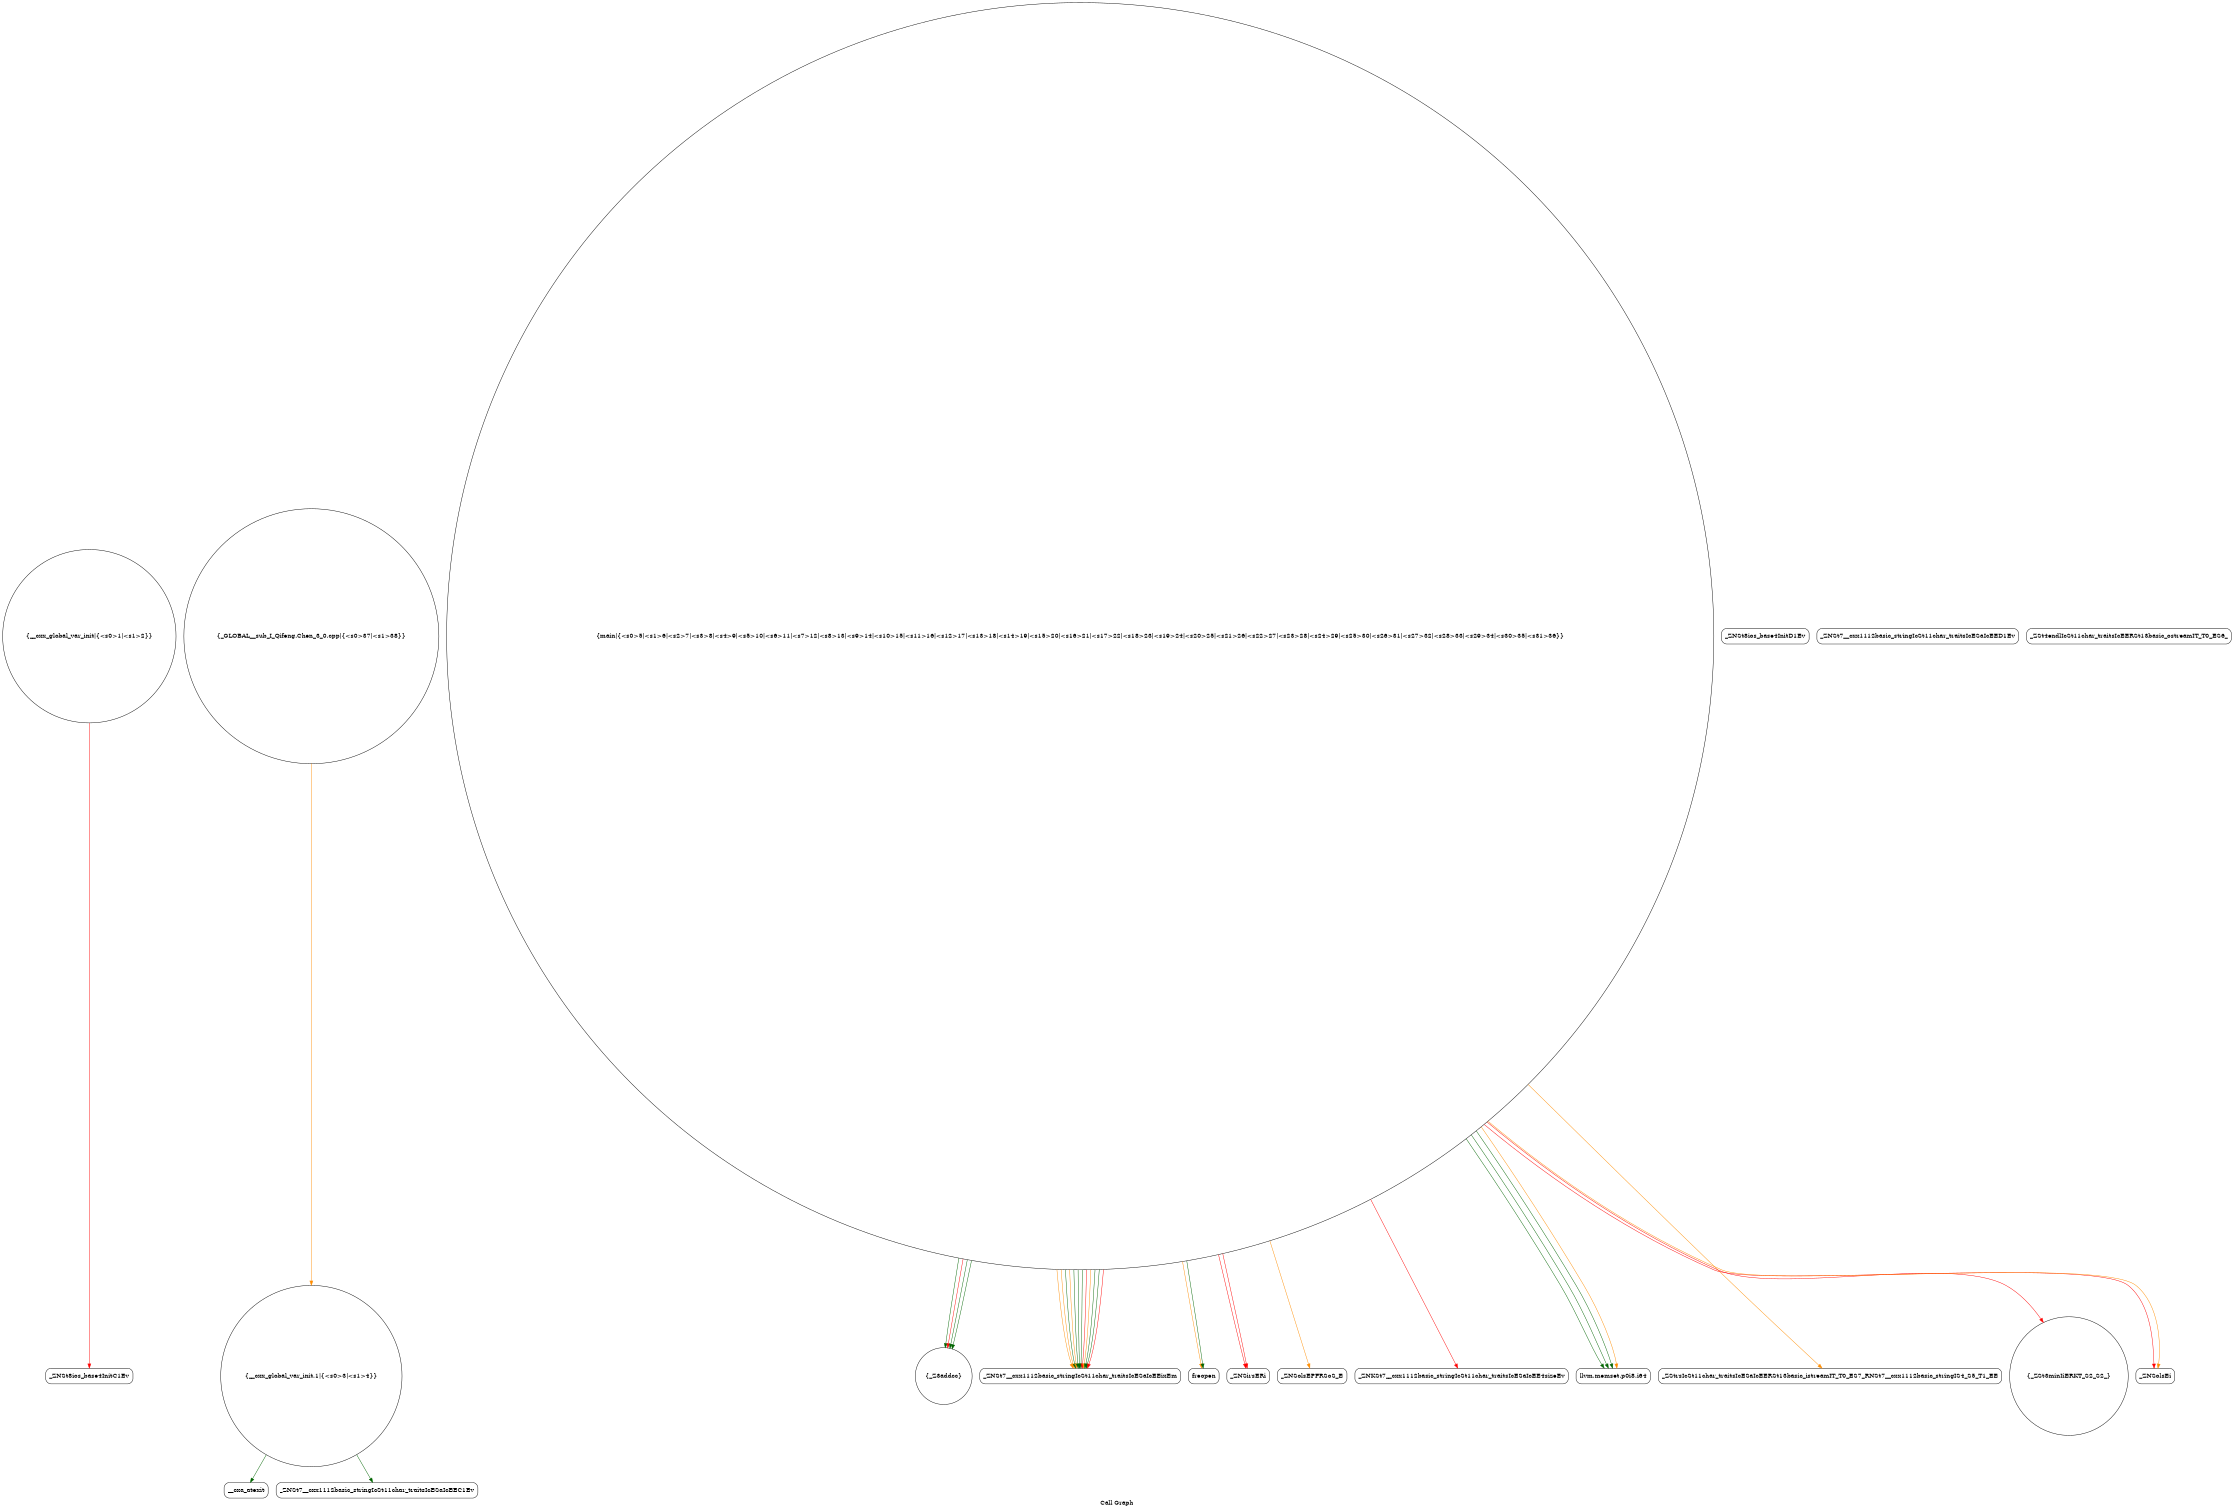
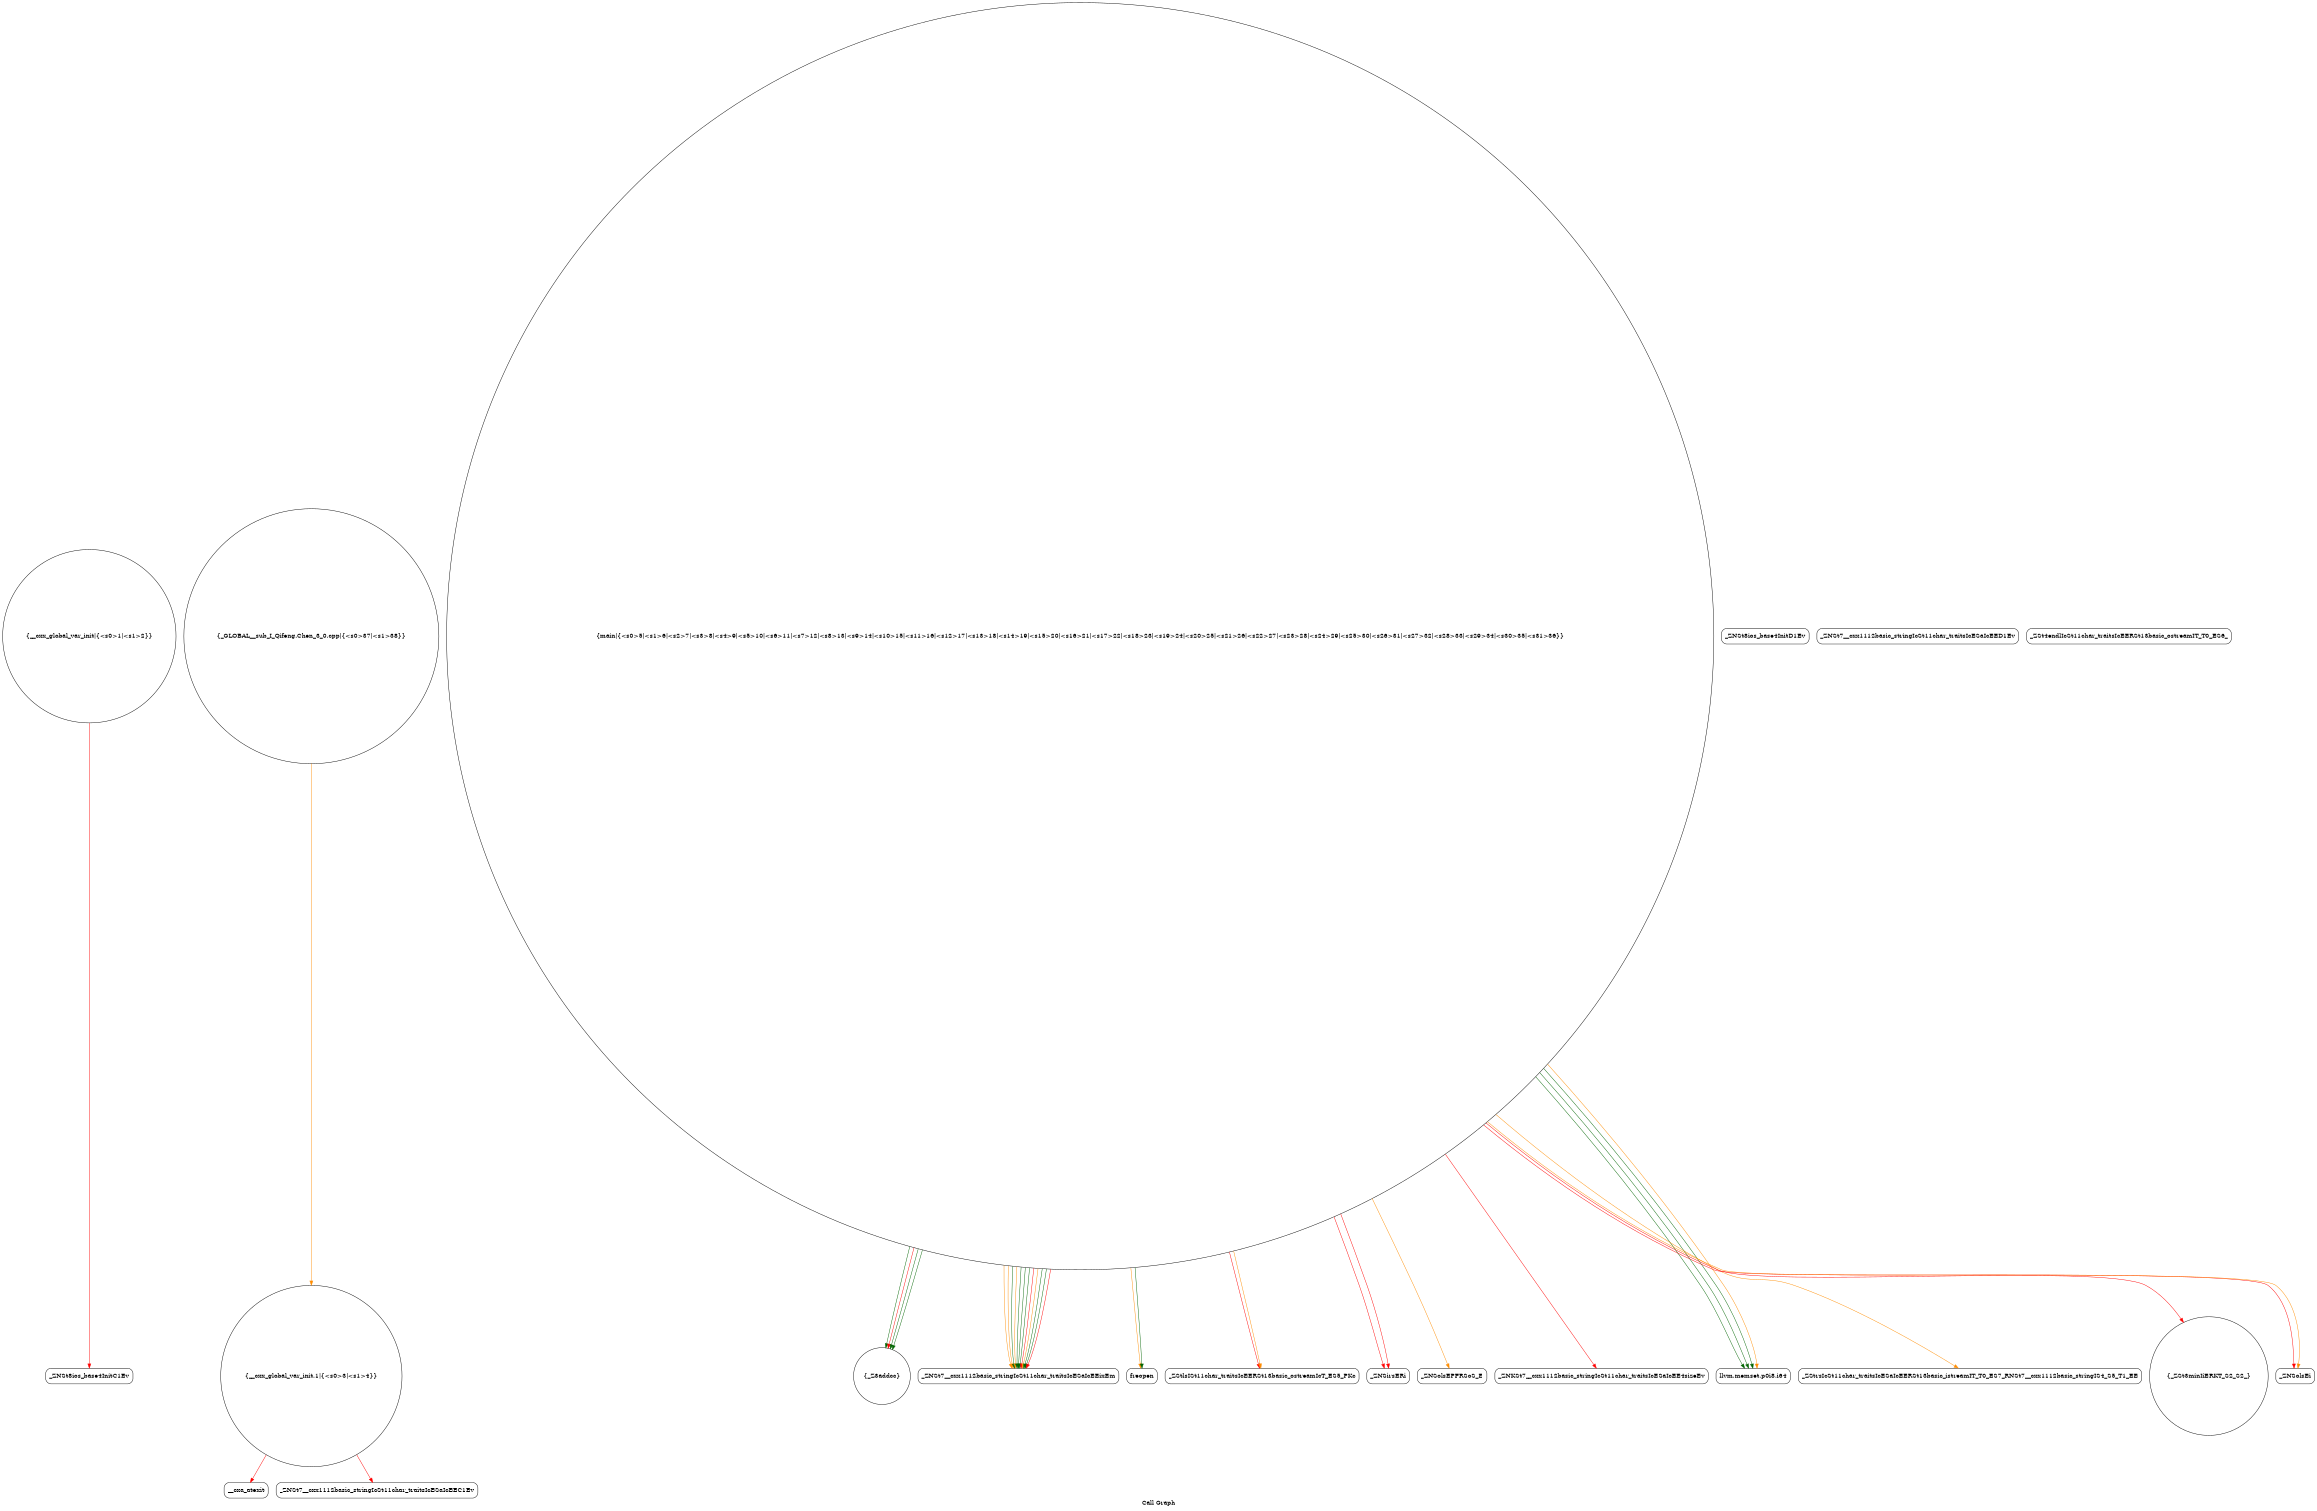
  digraph {
    label="Call Graph"
    node [shape=Mrecord]
    edge [color=darkgreen tailport=s0]
    n1 [label="{__cxx_global_var_init|{<s0>1|<s1>2}}" shape=circle]
    n2 [label="{_ZNSt8ios_base4InitC1Ev}"]
    n3 [label="{__cxa_atexit}"]
    n4 [label="{_Z3addcc}" shape=circle]
    n5 [label="{_ZNSt7__cxx1112basic_stringIcSt11char_traitsIcESaIcEEixEm}"]
    n6 [label="{_ZNSt8ios_base4InitD1Ev}"]
    n7 [label="{freopen}"]
+   n8 [label="{_ZStlsISt11char_traitsIcEERSt13basic_ostreamIcT_ES5_PKc}"]
    n9 [label="{__cxx_global_var_init.1|{<s0>3|<s1>4}}" shape=circle]
    n10 [label="{_ZNSt7__cxx1112basic_stringIcSt11char_traitsIcESaIcEEC1Ev}"]
    n11 [label="{_ZNSirsERi}"]
    n12 [label="{_ZNSolsEPFRSoS_E}"]
    n13 [label="{_ZNSt7__cxx1112basic_stringIcSt11char_traitsIcESaIcEED1Ev}"]
    n14 [label="{_ZNKSt7__cxx1112basic_stringIcSt11char_traitsIcESaIcEE4sizeEv}"]
    n15 [label="{_GLOBAL__sub_I_Qifeng.Chen_3_0.cpp|{<s0>37|<s1>38}}" shape=circle]
    n16 [label="{main|{<s0>5|<s1>6|<s2>7|<s3>8|<s4>9|<s5>10|<s6>11|<s7>12|<s8>13|<s9>14|<s10>15|<s11>16|<s12>17|<s13>18|<s14>19|<s15>20|<s16>21|<s17>22|<s18>23|<s19>24|<s20>25|<s21>26|<s22>27|<s23>28|<s24>29|<s25>30|<s26>31|<s27>32|<s28>33|<s29>34|<s30>35|<s31>36}}" shape=circle]
    n17 [label="{llvm.memset.p0i8.i64}"]
    n18 [label="{_ZStrsIcSt11char_traitsIcESaIcEERSt13basic_istreamIT_T0_ES7_RNSt7__cxx1112basic_stringIS4_S5_T1_EE}"]
    n19 [label="{_ZSt3minIiERKT_S2_S2_}" shape=circle]
    n20 [label="{_ZNSolsEi}"]
    n21 [label="{_ZSt4endlIcSt11char_traitsIcEERSt13basic_ostreamIT_T0_ES6_}"]
    n1 -> n2 [color=red]
-   n9 -> n3 [tailport=s1]
-   n9 -> n10
+   n9 -> n3 [color=red tailport=s1]
+   n9 -> n10 [color=red]
    n15 -> n9 [color=darkorange tailport=s1]
    n16 -> n4 [tailport=s12]
    n16 -> n4 [color=red tailport=s16]
    n16 -> n4 [tailport=s20]
    n16 -> n4 [tailport=s25]
    n16 -> n5 [color=darkorange tailport=s10]
    n16 -> n5 [color=darkorange tailport=s11]
    n16 -> n5 [tailport=s13]
    n16 -> n5 [color=darkorange tailport=s14]
    n16 -> n5 [tailport=s15]
    n16 -> n5 [tailport=s17]
    n16 -> n5 [tailport=s18]
    n16 -> n5 [color=red tailport=s19]
    n16 -> n5 [color=darkorange tailport=s21]
    n16 -> n5 [tailport=s22]
    n16 -> n5 [tailport=s23]
    n16 -> n5 [color=red tailport=s24]
    n16 -> n7 [color=darkorange]
    n16 -> n7 [tailport=s1]
+   n16 -> n8 [color=red tailport=s27]
+   n16 -> n8 [color=darkorange tailport=s29]
    n16 -> n11 [color=red tailport=s3]
    n16 -> n11 [color=red tailport=s7]
    n16 -> n12 [color=darkorange tailport=s31]
    n16 -> n14 [color=red tailport=s9]
    n16 -> n17 [tailport=s2]
    n16 -> n17 [tailport=s4]
    n16 -> n17 [tailport=s5]
    n16 -> n17 [color=darkorange tailport=s6]
    n16 -> n18 [color=darkorange tailport=s8]
    n16 -> n19 [color=red tailport=s26]
    n16 -> n20 [color=red tailport=s28]
    n16 -> n20 [color=darkorange tailport=s30]
  }
